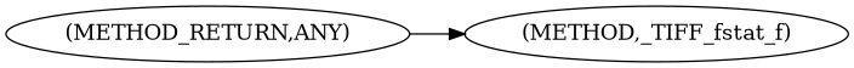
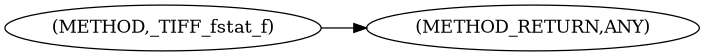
  digraph {
    rankdir=LR
    n1 [label=<(METHOD,_TIFF_fstat_f)>]
    n2 [label=<(METHOD_RETURN,ANY)>]
-   n2 -> n1
+   n1 -> n2
  }
